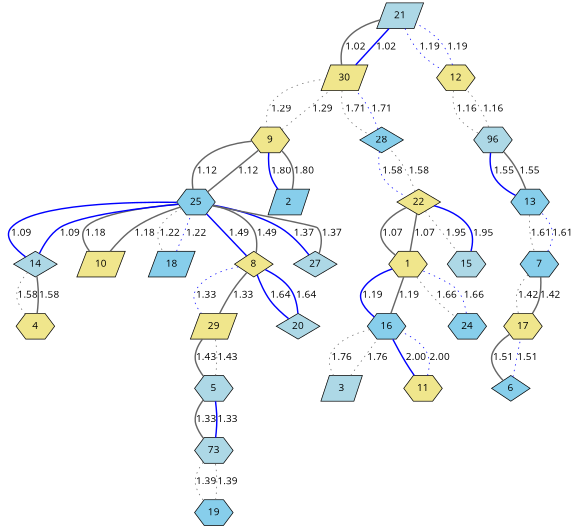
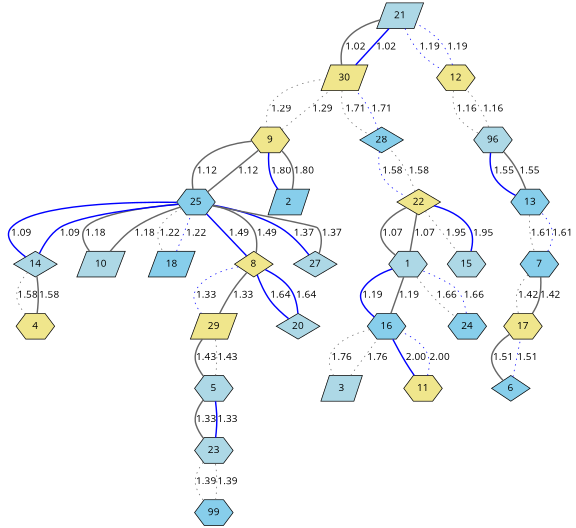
  graph {
    fontname="Open Sans"
    node [fillcolor=lightblue fontname="Open Sans" shape=hexagon style=filled]
    edge [color=gray40 fontname="Open Sans" style=bold]
    21 [shape=parallelogram]
    30 [fillcolor=khaki shape=parallelogram]
    12 [fillcolor=khaki]
    9 [fillcolor=khaki]
    28 [fillcolor=skyblue shape=diamond]
    n6 [label=96]
    25 [fillcolor=skyblue]
    2 [fillcolor=skyblue shape=parallelogram]
    22 [fillcolor=khaki shape=diamond]
-   1 [fillcolor=khaki]
+   1
    16 [fillcolor=skyblue]
    24 [fillcolor=skyblue]
    15
    3 [shape=parallelogram]
    11 [fillcolor=khaki]
    14 [shape=diamond]
    4 [fillcolor=khaki]
-   10 [fillcolor=khaki shape=parallelogram]
+   10 [shape=parallelogram]
    18 [fillcolor=skyblue shape=parallelogram]
    8 [fillcolor=khaki shape=diamond]
    27 [shape=diamond]
    29 [fillcolor=khaki shape=parallelogram]
    20 [shape=diamond]
    13 [fillcolor=skyblue]
    7 [fillcolor=skyblue]
    5
-   23 [label=73]
-   19 [fillcolor=skyblue]
+   23
+   19 [fillcolor=skyblue label=99]
    17 [fillcolor=khaki]
    6 [fillcolor=skyblue shape=diamond]
    21 -- 30 [label=1.02]
    21 -- 12 [color=blue label=1.19 style=dotted]
    30 -- 21 [color=blue label=1.02]
    30 -- 9 [label=1.29 style=dotted]
    30 -- 28 [label=1.71 style=dotted]
    12 -- 21 [color=blue label=1.19 style=dotted]
    12 -- n6 [label=1.16 style=dotted]
    9 -- 30 [label=1.29 style=dotted]
    9 -- 25 [label=1.12]
    9 -- 2 [color=blue label=1.80]
    28 -- 30 [color=blue label=1.71 style=dotted]
    28 -- 22 [color=blue label=1.58 style=dotted]
    n6 -- 12 [label=1.16 style=dotted]
    n6 -- 13 [color=blue label=1.55]
    25 -- 9 [label=1.12]
    25 -- 14 [color=blue label=1.09]
    25 -- 10 [label=1.18]
    25 -- 18 [label=1.22 style=dotted]
    25 -- 8 [color=blue label=1.49]
    25 -- 27 [color=blue label=1.37]
    2 -- 9 [label=1.80]
    22 -- 28 [label=1.58 style=dotted]
    22 -- 1 [label=1.07]
    22 -- 15 [label=1.95 style=dotted]
    1 -- 22 [label=1.07]
    1 -- 16 [color=blue label=1.19]
    1 -- 24 [label=1.66 style=dotted]
    16 -- 1 [label=1.19]
    16 -- 3 [label=1.76 style=dotted]
    16 -- 11 [color=blue label=2.00]
    24 -- 1 [color=blue label=1.66 style=dotted]
    15 -- 22 [color=blue label=1.95]
    3 -- 16 [label=1.76 style=dotted]
    11 -- 16 [color=blue label=2.00 style=dotted]
    14 -- 25 [color=blue label=1.09]
    14 -- 4 [label=1.58 style=dotted]
    4 -- 14 [label=1.58]
    10 -- 25 [label=1.18]
    18 -- 25 [color=blue label=1.22 style=dotted]
    8 -- 25 [label=1.49]
    8 -- 29 [color=blue label=1.33 style=dotted]
    8 -- 20 [color=blue label=1.64]
    27 -- 25 [label=1.37]
    29 -- 8 [label=1.33]
    29 -- 5 [label=1.43]
    20 -- 8 [color=blue label=1.64]
    13 -- n6 [label=1.55]
    13 -- 7 [label=1.61 style=dotted]
    7 -- 13 [color=blue label=1.61 style=dotted]
    7 -- 17 [label=1.42 style=dotted]
    5 -- 29 [label=1.43 style=dotted]
    5 -- 23 [label=1.33]
    23 -- 5 [color=blue label=1.33]
    23 -- 19 [label=1.39 style=dotted]
    19 -- 23 [label=1.39 style=dotted]
    17 -- 7 [label=1.42]
    17 -- 6 [label=1.51]
    6 -- 17 [color=blue label=1.51 style=dotted]
  }
